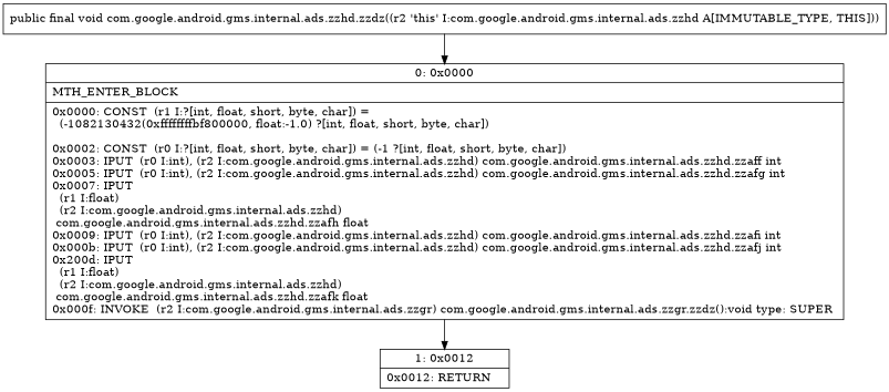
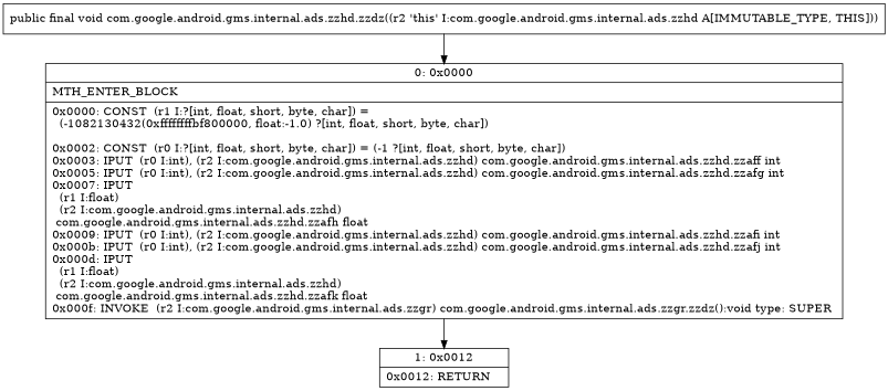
  digraph {
    node [shape=record]
-   n1 [label="{0\:\ 0x0000|MTH_ENTER_BLOCK\l|0x0000: CONST  (r1 I:?[int, float, short, byte, char]) = \l  (\-1082130432(0xffffffffbf800000, float:\-1.0) ?[int, float, short, byte, char])\l \l0x0002: CONST  (r0 I:?[int, float, short, byte, char]) = (\-1 ?[int, float, short, byte, char]) \l0x0003: IPUT  (r0 I:int), (r2 I:com.google.android.gms.internal.ads.zzhd) com.google.android.gms.internal.ads.zzhd.zzaff int \l0x0005: IPUT  (r0 I:int), (r2 I:com.google.android.gms.internal.ads.zzhd) com.google.android.gms.internal.ads.zzhd.zzafg int \l0x0007: IPUT  \l  (r1 I:float)\l  (r2 I:com.google.android.gms.internal.ads.zzhd)\l com.google.android.gms.internal.ads.zzhd.zzafh float \l0x0009: IPUT  (r0 I:int), (r2 I:com.google.android.gms.internal.ads.zzhd) com.google.android.gms.internal.ads.zzhd.zzafi int \l0x000b: IPUT  (r0 I:int), (r2 I:com.google.android.gms.internal.ads.zzhd) com.google.android.gms.internal.ads.zzhd.zzafj int \l0x200d: IPUT  \l  (r1 I:float)\l  (r2 I:com.google.android.gms.internal.ads.zzhd)\l com.google.android.gms.internal.ads.zzhd.zzafk float \l0x000f: INVOKE  (r2 I:com.google.android.gms.internal.ads.zzgr) com.google.android.gms.internal.ads.zzgr.zzdz():void type: SUPER \l}"]
+   n1 [label="{0\:\ 0x0000|MTH_ENTER_BLOCK\l|0x0000: CONST  (r1 I:?[int, float, short, byte, char]) = \l  (\-1082130432(0xffffffffbf800000, float:\-1.0) ?[int, float, short, byte, char])\l \l0x0002: CONST  (r0 I:?[int, float, short, byte, char]) = (\-1 ?[int, float, short, byte, char]) \l0x0003: IPUT  (r0 I:int), (r2 I:com.google.android.gms.internal.ads.zzhd) com.google.android.gms.internal.ads.zzhd.zzaff int \l0x0005: IPUT  (r0 I:int), (r2 I:com.google.android.gms.internal.ads.zzhd) com.google.android.gms.internal.ads.zzhd.zzafg int \l0x0007: IPUT  \l  (r1 I:float)\l  (r2 I:com.google.android.gms.internal.ads.zzhd)\l com.google.android.gms.internal.ads.zzhd.zzafh float \l0x0009: IPUT  (r0 I:int), (r2 I:com.google.android.gms.internal.ads.zzhd) com.google.android.gms.internal.ads.zzhd.zzafi int \l0x000b: IPUT  (r0 I:int), (r2 I:com.google.android.gms.internal.ads.zzhd) com.google.android.gms.internal.ads.zzhd.zzafj int \l0x000d: IPUT  \l  (r1 I:float)\l  (r2 I:com.google.android.gms.internal.ads.zzhd)\l com.google.android.gms.internal.ads.zzhd.zzafk float \l0x000f: INVOKE  (r2 I:com.google.android.gms.internal.ads.zzgr) com.google.android.gms.internal.ads.zzgr.zzdz():void type: SUPER \l}"]
    n2 [label="{1\:\ 0x0012|0x0012: RETURN   \l}"]
    n3 [label="{public final void com.google.android.gms.internal.ads.zzhd.zzdz((r2 'this' I:com.google.android.gms.internal.ads.zzhd A[IMMUTABLE_TYPE, THIS])) }"]
    n1 -> n2
    n3 -> n1
  }
